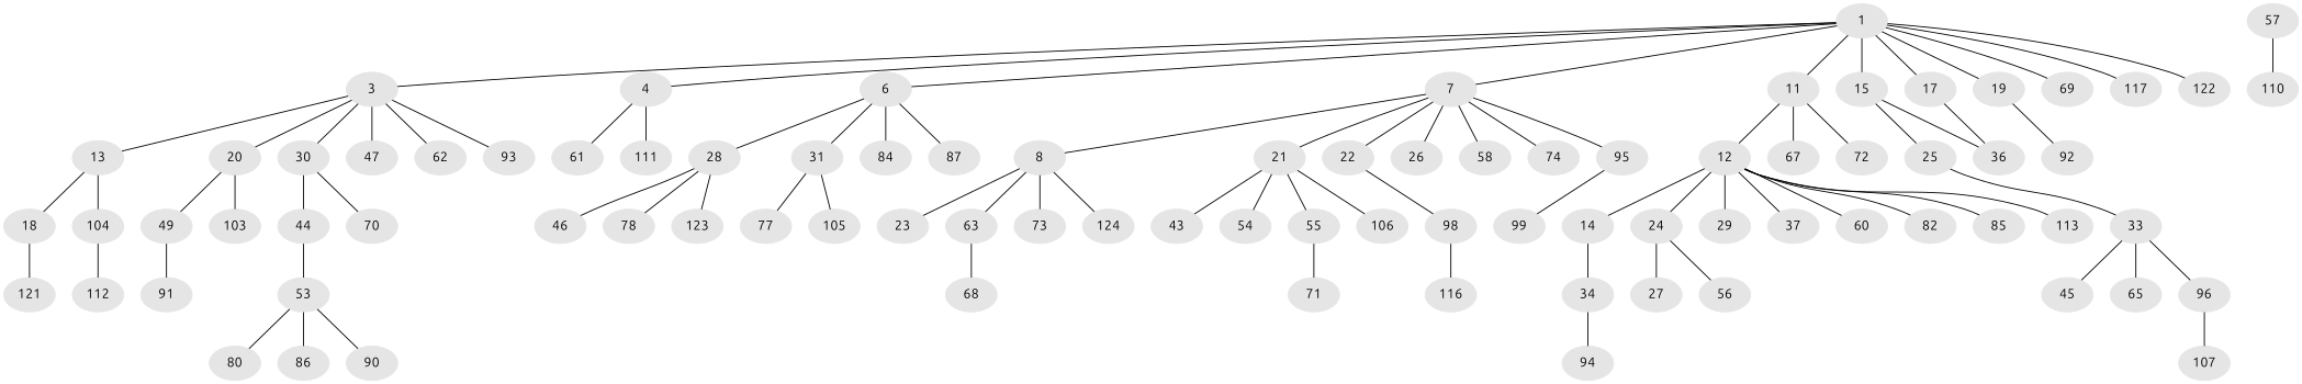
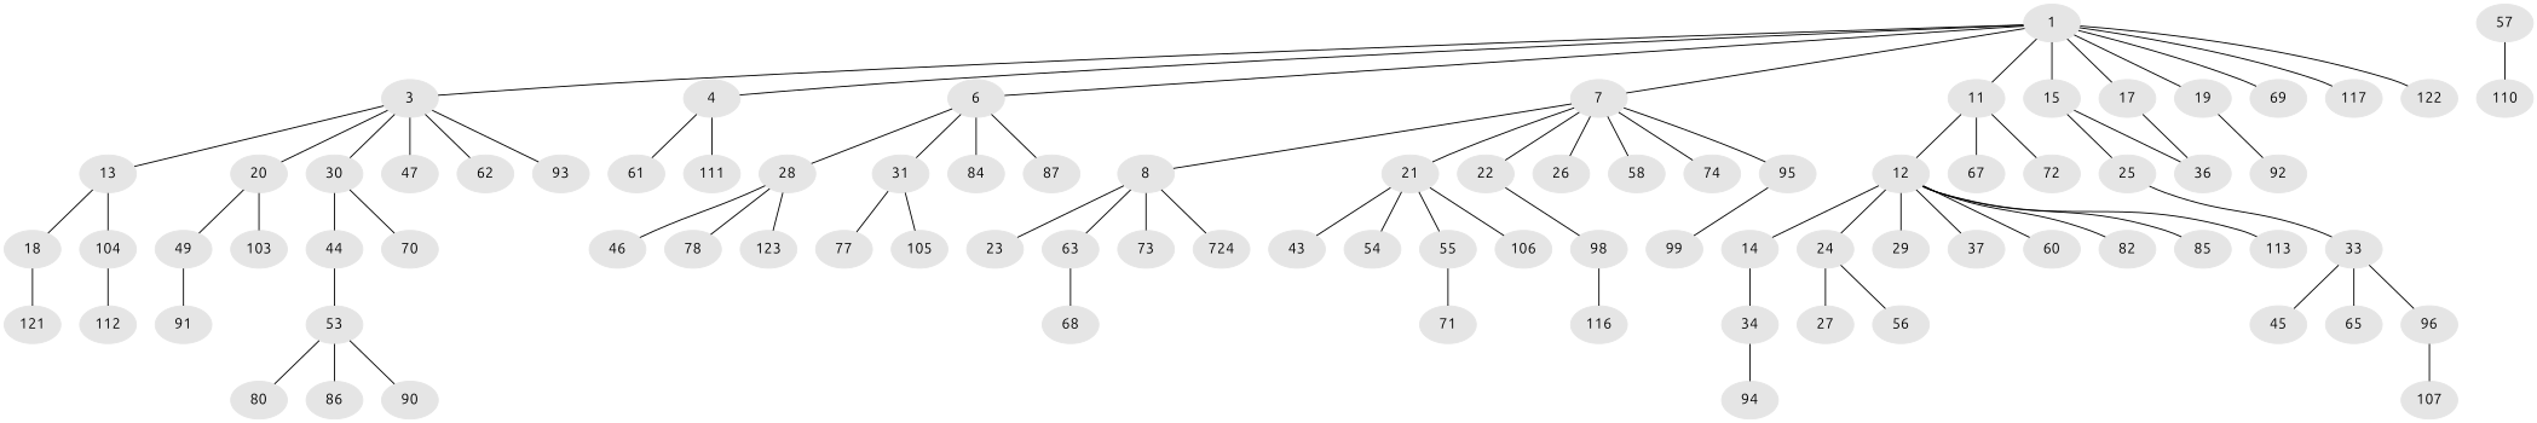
  graph {
    fontname=Ubuntu
    node [color=gray90 fontname=Ubuntu style=filled]
    edge [fontname=Ubuntu]
    1 [super="+2"]
    3 [super="+5"]
    4 [super="+79"]
    6 [super="+10"]
    7 [super="+16"]
    11 [super="+35"]
    15
    17 [super="+102"]
    19 [super="+81"]
    69
    117
    122
    13 [super="+41"]
    20 [super="+32"]
    30
    47 [super="+66"]
    62
    93
    61
    111
    28 [super="+101"]
    31 [super="+48"]
    84
    87
    8 [super="+9"]
    21 [super="+40"]
    22 [super="+83"]
    26
    58
    74
    95
    12 [super="+51"]
    67
    72 [super="+76"]
    25
    36 [super="+115"]
    92
    18 [super="+50"]
    104
    49
    103
    44
    70
    46
    78
    123
    77
    105 [super="+125"]
    23 [super="+42"]
    63 [super="+64"]
    73 [super="+75"]
-   124
+   124 [label=724]
    43 [super="+88"]
    54 [super="+100"]
    55
    106
    98 [super="+109"]
    99 [super="+108"]
    68
    14 [super="+52"]
    24
    29
    37
    60
    82 [super="+120"]
    85
    113
    34 [super="+39"]
    27
    56
    121
    112
    94
    33 [super="+38"]
    57 [super="+59"]
    110
    91 [super="+114"]
    71
    116
    45
    65 [super="+119"]
    96
    53 [super="+118"]
    107
    80 [super="+89"]
    86 [super="+97"]
    90
    1 -- 3
    1 -- 4
    1 -- 6
    1 -- 7
    1 -- 11
    1 -- 15
    1 -- 17
    1 -- 19
    1 -- 69
    1 -- 117
    1 -- 122
    3 -- 13
    3 -- 20
    3 -- 30
    3 -- 47
    3 -- 62
    3 -- 93
    4 -- 61
    4 -- 111
    6 -- 28
    6 -- 31
    6 -- 84
    6 -- 87
    7 -- 8
    7 -- 21
    7 -- 22
    7 -- 26
    7 -- 58
    7 -- 74
    7 -- 95
    11 -- 12
    11 -- 67
    11 -- 72
    15 -- 25
    15 -- 36
    17 -- 36
    19 -- 92
    13 -- 18
    13 -- 104
    20 -- 49
    20 -- 103
    30 -- 44
    30 -- 70
    28 -- 46
    28 -- 78
    28 -- 123
    31 -- 77
    31 -- 105
    8 -- 23
    8 -- 63
    8 -- 73
    8 -- 124
    21 -- 43
    21 -- 54
    21 -- 55
    21 -- 106
    22 -- 98
    95 -- 99
    12 -- 14
    12 -- 24
    12 -- 29
    12 -- 37
    12 -- 60
    12 -- 82
    12 -- 85
    12 -- 113
    25 -- 33
    18 -- 121
    104 -- 112
    49 -- 91
    44 -- 53
    63 -- 68
    55 -- 71
    98 -- 116
    14 -- 34
    24 -- 27
    24 -- 56
    34 -- 94
    33 -- 45
    33 -- 65
    33 -- 96
    57 -- 110
    96 -- 107
    53 -- 80
    53 -- 86
    53 -- 90
  }
